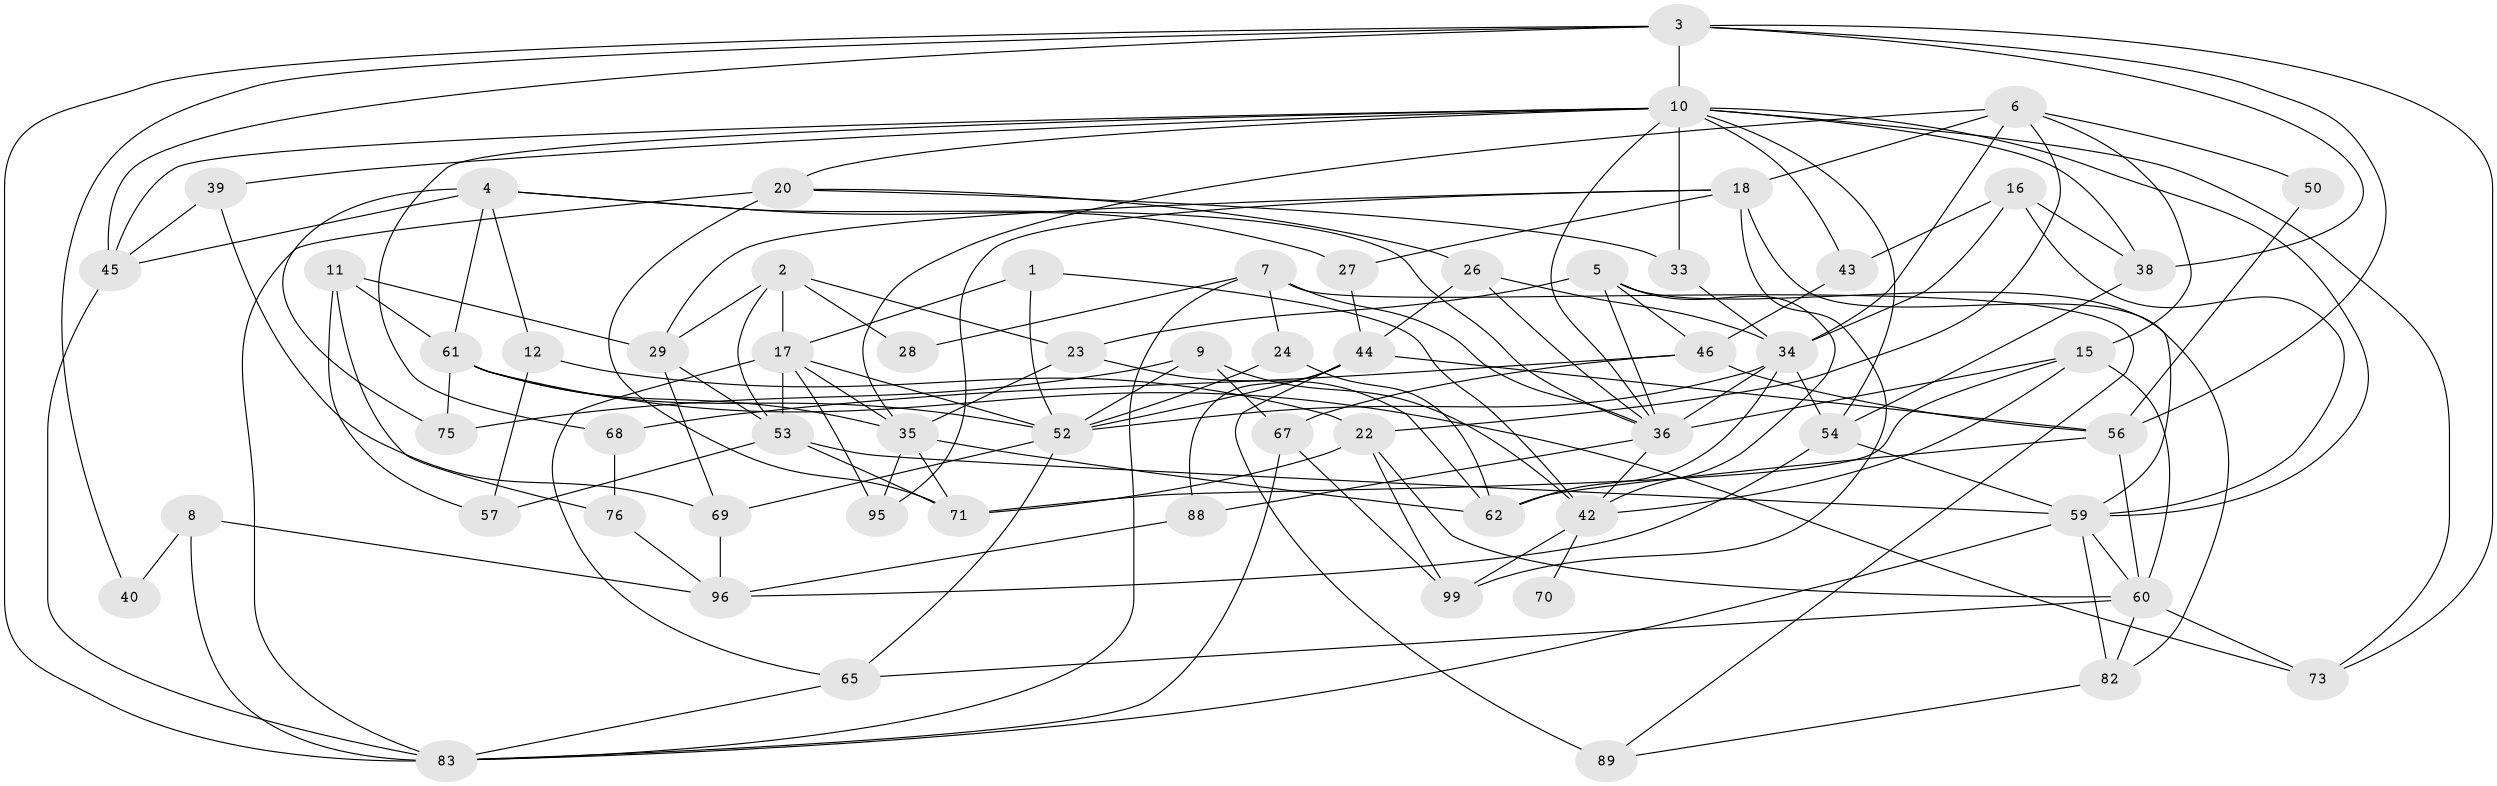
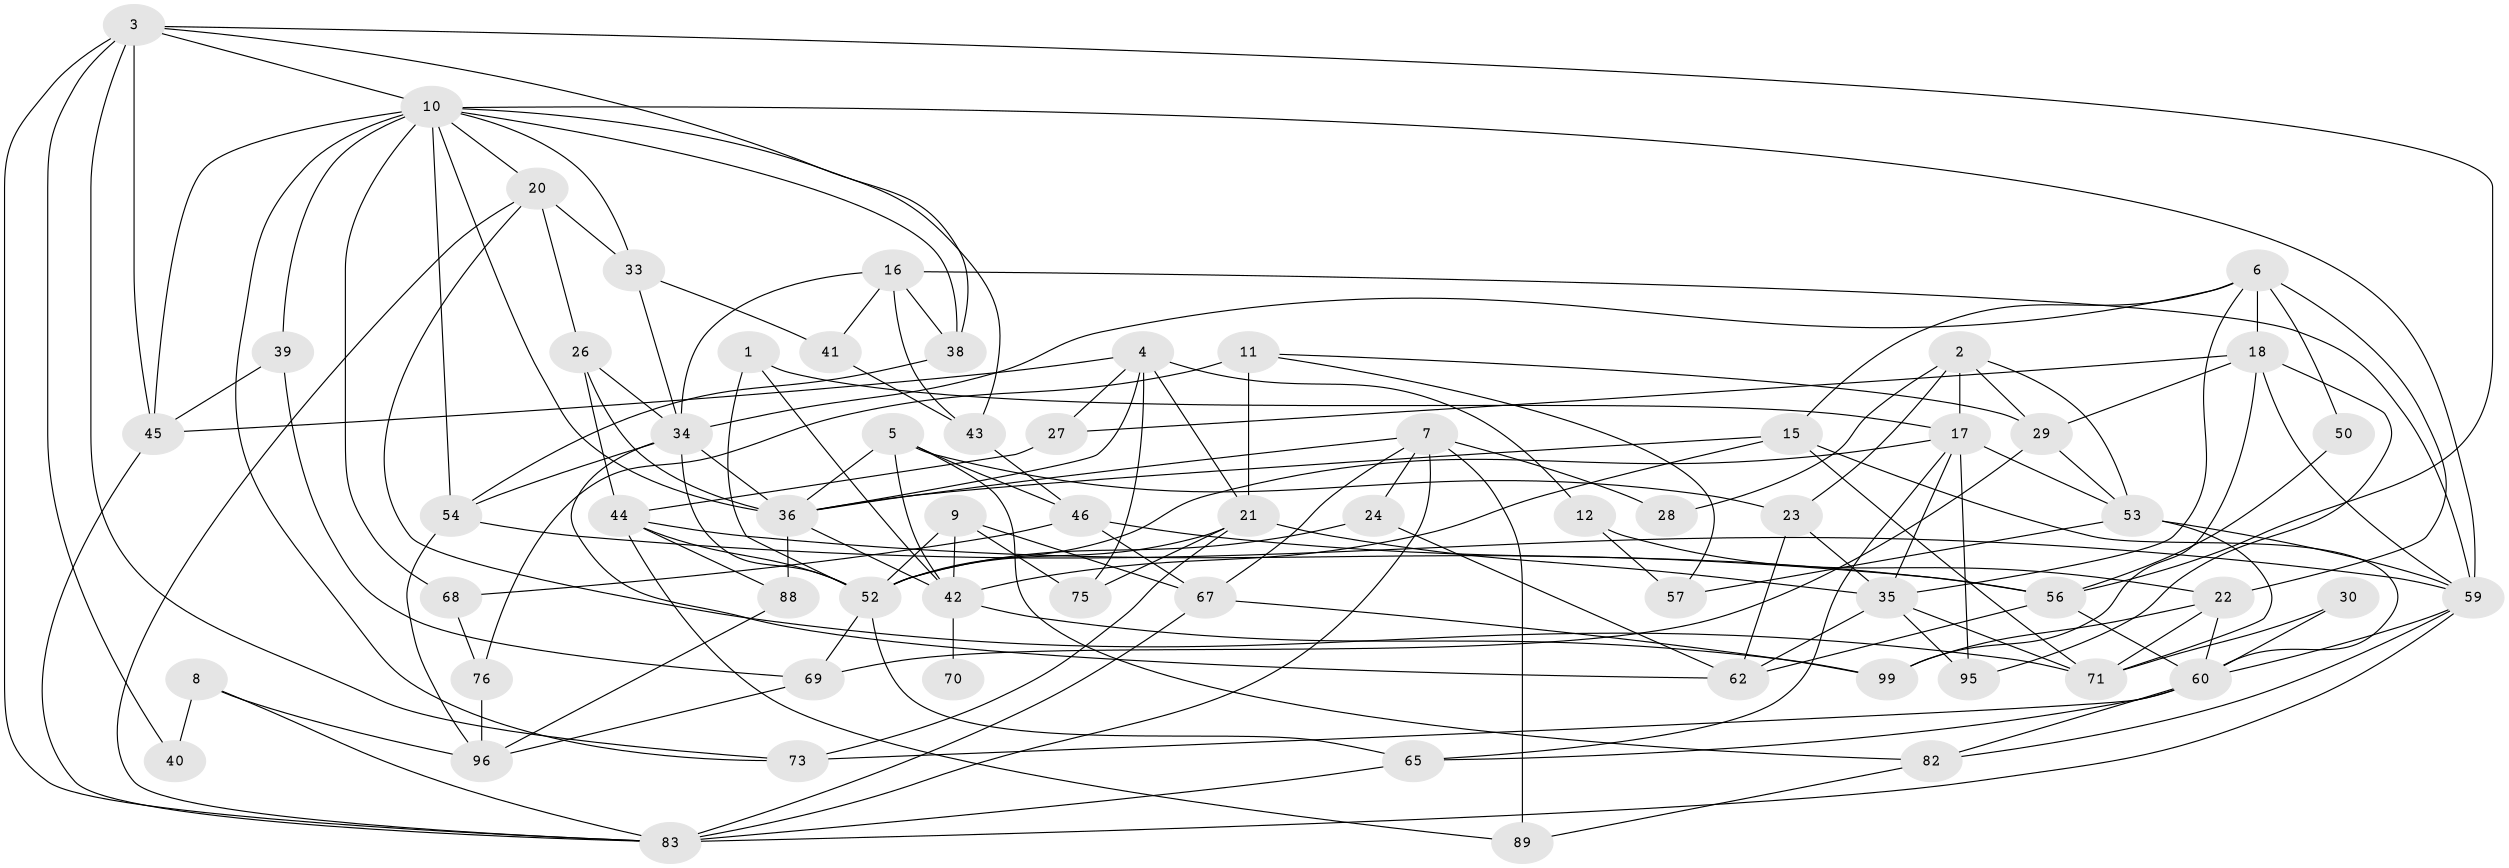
  graph {
    fontname="Courier Prime"
    node [color=gray90 fontname="Courier Prime" style=filled]
    edge [fontname="Courier Prime"]
    17 [super="+37"]
    52 [super="+61"]
    53 [super="+98"]
    35 [super="+80"]
    65
    95
    1
    42 [super="+97"]
    99
    70
    69
    2 [super="+51"]
    23 [super="+55"]
    28
    29 [super="+91"]
    62
    59 [super="+77"]
    57
    71 [super="+74"]
    3 [super="+13"]
    10 [super="+87"]
    38
    40
    45 [super="+49"]
    56 [super="+58"]
    73
    83 [super="+90"]
    36 [super="+84"]
    20
    33 [super="+47"]
    39
    43
    54 [super="+63"]
    68
    60 [super="+81"]
    4 [super="+92"]
    12
-   21 [super="+85" label=61]
+   21 [super="+85"]
    27
    75
    22 [super="+25"]
    44 [super="+86"]
    88
    5 [super="+78"]
    46 [super="+93"]
    82
    67
    89
    6 [super="+66"]
    15 [super="+48"]
    18 [super="+32"]
    34 [super="+72"]
    50
    7 [super="+19"]
    24
    8
    96
    9 [super="+79"]
    26 [super="+64"]
+   41
    76
    11 [super="+31"]
+   30
    16 [super="+94"]
    17 -- 52
    17 -- 53
    17 -- 35
    17 -- 65
    17 -- 95
    52 -- 65
    52 -- 69
    53 -- 59
    53 -- 57
    53 -- 71
    35 -- 95
    35 -- 62
    35 -- 71
    65 -- 83
    1 -- 17
    1 -- 52
    1 -- 42
    42 -- 99
    42 -- 70
    69 -- 96
    2 -- 17
    2 -- 53
    2 -- 23
    2 -- 28
    2 -- 29
    23 -- 35
    23 -- 62
    29 -- 53
    29 -- 69
    59 -- 83
    59 -- 60
    59 -- 82
    3 -- 10
    3 -- 38
    3 -- 40
    3 -- 45
    3 -- 56
    3 -- 73
    3 -- 83
    10 -- 59
    10 -- 38
    10 -- 45
    10 -- 73
    10 -- 36
    10 -- 20
    10 -- 33
    10 -- 39
    10 -- 43
    10 -- 54
    10 -- 68
    38 -- 54
    45 -- 83
    56 -- 62
    56 -- 60
    36 -- 42
    36 -- 88
    20 -- 71
    20 -- 83
    20 -- 33
    20 -- 26
    33 -- 34
+   33 -- 41
    39 -- 69
    39 -- 45
    43 -- 46
    54 -- 59
    54 -- 96
    68 -- 76
    60 -- 65
    60 -- 73
    60 -- 82
    4 -- 45
    4 -- 36
    4 -- 12
    4 -- 21
    4 -- 27
    4 -- 75
    12 -- 57
    12 -- 22
    21 -- 52
    21 -- 35
    21 -- 73
    21 -- 75 [weight=2]
    27 -- 44
    22 -- 99
    22 -- 71
    22 -- 60
    44 -- 52
    44 -- 56
    44 -- 88
    44 -- 89
    88 -- 96
    5 -- 42
    5 -- 23
    5 -- 36
    5 -- 46
    5 -- 82
    46 -- 56
    46 -- 68
    46 -- 67
    82 -- 89
    67 -- 99
    67 -- 83
    6 -- 35
    6 -- 22
    6 -- 15
    6 -- 18
    6 -- 34
    6 -- 50
    15 -- 42
    15 -- 71
    15 -- 36
    15 -- 60
    18 -- 95
    18 -- 99
    18 -- 29
    18 -- 59
    18 -- 27
    34 -- 52 [weight=2]
    34 -- 62
    34 -- 36
    34 -- 54
    50 -- 56
    7 -- 28
    7 -- 83
    7 -- 36
+   7 -- 67
    7 -- 89
    7 -- 24
    24 -- 52
    24 -- 62
    8 -- 40
    8 -- 83
    8 -- 96
    9 -- 52
    9 -- 42
    9 -- 75
    9 -- 67
    26 -- 36
    26 -- 44 [weight=2]
    26 -- 34
+   41 -- 43
    76 -- 96
    11 -- 29
    11 -- 57
    11 -- 21 [weight=2]
    11 -- 76
+   30 -- 71
+   30 -- 60
    16 -- 59
    16 -- 38
    16 -- 43
    16 -- 34
+   16 -- 41
  }
